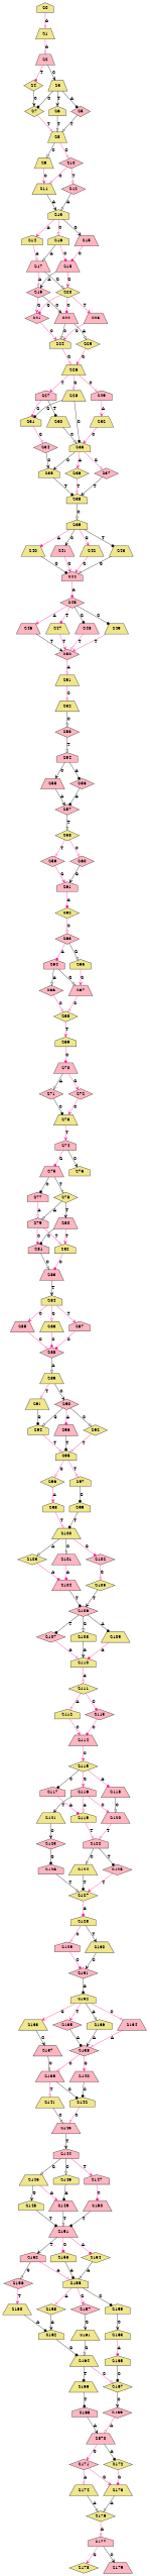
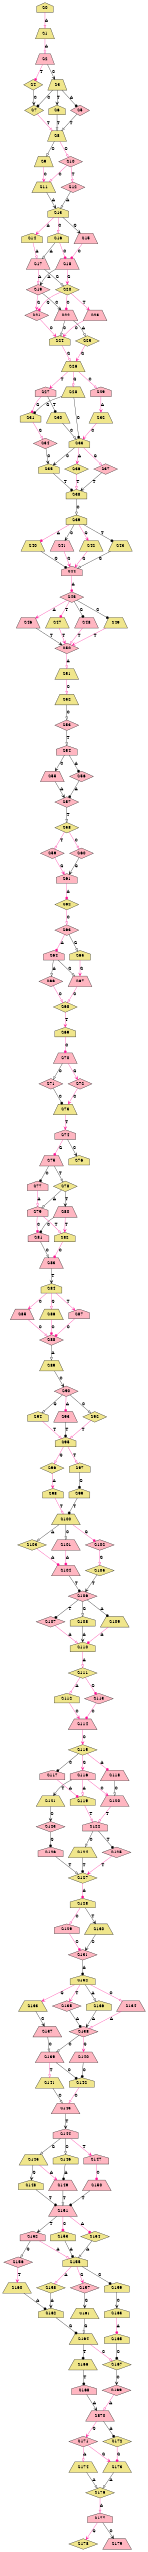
  strict digraph {
    node [fillcolor=khaki shape=trapezium style=filled]
    edge [arrowhead=onormal color=deeppink]
    S0 [shape=house]
    S1
    S2 [fillcolor=lightpink]
    S3
    S4 [shape=diamond]
    S5 [fillcolor=lightpink shape=diamond]
    S6 [shape=house]
    S7 [shape=diamond]
    S8
    S9
    S10 [fillcolor=lightpink shape=diamond]
    S11
    S12 [fillcolor=lightpink shape=diamond]
    S13 [shape=house]
    S14 [shape=house]
    S15 [fillcolor=lightpink]
    S16 [shape=house]
    S17 [fillcolor=lightpink]
    S18 [fillcolor=lightpink]
    S19 [fillcolor=lightpink shape=diamond]
    S20 [shape=diamond]
    S21 [fillcolor=lightpink shape=diamond]
    S22 [fillcolor=lightpink]
    S23 [fillcolor=lightpink]
    S24 [shape=house]
    S25 [shape=diamond]
    S26
    S27 [fillcolor=lightpink shape=house]
    S28
    S29 [fillcolor=lightpink shape=house]
    S30
    S31 [shape=house]
    S33 [shape=house]
    S32
    S34 [fillcolor=lightpink shape=diamond]
    S35 [shape=house]
    S36 [shape=diamond]
    S37 [fillcolor=lightpink shape=diamond]
    S38 [shape=house]
    S39 [shape=house]
    S40
    S41 [fillcolor=lightpink]
    S42
    S43
    S44 [fillcolor=lightpink shape=house]
    S45 [fillcolor=lightpink shape=diamond]
    S46 [fillcolor=lightpink]
    S47
    S48 [fillcolor=lightpink]
    S49
    S50 [fillcolor=lightpink shape=diamond]
    S51
    S52
    S53 [fillcolor=lightpink shape=diamond]
    S54 [fillcolor=lightpink shape=house]
    S55 [fillcolor=lightpink]
    S56 [fillcolor=lightpink shape=diamond]
    S57 [fillcolor=lightpink shape=diamond]
    S58 [shape=diamond]
    S59 [fillcolor=lightpink shape=diamond]
    S60 [fillcolor=lightpink shape=diamond]
    S61 [fillcolor=lightpink shape=house]
    S62 [shape=diamond]
    S63 [fillcolor=lightpink shape=diamond]
    S64 [fillcolor=lightpink shape=house]
    S65 [shape=house]
    S66 [fillcolor=lightpink shape=diamond]
    S67 [fillcolor=lightpink]
    S68 [shape=diamond]
    S69 [shape=house]
    S70 [fillcolor=lightpink]
    S71 [fillcolor=lightpink shape=diamond]
    S72 [fillcolor=lightpink shape=diamond]
    S73
    S74 [fillcolor=lightpink shape=house]
    S75 [fillcolor=lightpink]
    S76 [shape=house]
    S77 [fillcolor=lightpink shape=house]
    S78 [shape=diamond]
    S79 [fillcolor=lightpink shape=house]
    S80 [fillcolor=lightpink]
    S81 [fillcolor=lightpink shape=house]
    S82 [shape=house]
    S83 [fillcolor=lightpink]
    S84 [shape=house]
    S85 [fillcolor=lightpink]
    S86
    S87 [fillcolor=lightpink shape=house]
    S88 [fillcolor=lightpink shape=diamond]
    S89
    S90 [fillcolor=lightpink shape=diamond]
-   S91
    S92 [shape=diamond]
    S93 [fillcolor=lightpink]
    S94 [shape=house]
    S95 [shape=house]
    S96 [shape=diamond]
    S97 [shape=house]
    S98 [shape=house]
    S99 [shape=house]
    S100
    S101 [fillcolor=lightpink]
    S102 [fillcolor=lightpink shape=diamond]
    S103 [shape=diamond]
    S104 [fillcolor=lightpink]
    S105 [shape=diamond]
    S106 [fillcolor=lightpink shape=diamond]
    S107 [fillcolor=lightpink shape=diamond]
    S108 [shape=house]
    S109
    S110 [shape=house]
    S111 [shape=diamond]
    S112 [shape=house]
    S113 [fillcolor=lightpink shape=diamond]
    S114 [fillcolor=lightpink]
    S115 [shape=diamond]
    S116 [fillcolor=lightpink shape=house]
    S117 [fillcolor=lightpink shape=house]
    S118 [fillcolor=lightpink]
    S119 [shape=house]
    S120 [fillcolor=lightpink]
    S121
    S122 [fillcolor=lightpink shape=house]
    S123 [fillcolor=lightpink shape=diamond]
    S124
    S125 [fillcolor=lightpink shape=diamond]
    S126 [fillcolor=lightpink shape=house]
    S127 [shape=diamond]
    S128 [shape=house]
    S129 [fillcolor=lightpink shape=house]
    S130
    S131 [fillcolor=lightpink shape=diamond]
    S132 [shape=house]
    S133
    S134 [fillcolor=lightpink]
    S135 [fillcolor=lightpink shape=diamond]
    S136 [shape=house]
    S137 [fillcolor=lightpink]
    S138 [fillcolor=lightpink shape=diamond]
    S139 [fillcolor=lightpink]
    S140 [fillcolor=lightpink]
    S141
    S142 [shape=house]
    S143 [fillcolor=lightpink]
    S144 [fillcolor=lightpink shape=house]
    S145
    S146 [shape=house]
    S147 [fillcolor=lightpink shape=house]
    S148 [shape=house]
    S149 [fillcolor=lightpink]
    S150 [fillcolor=lightpink]
    S151 [fillcolor=lightpink]
    S152 [fillcolor=lightpink shape=house]
    S153 [shape=house]
    S154 [shape=diamond]
    S155 [shape=house]
    S156 [fillcolor=lightpink shape=diamond]
    S157 [fillcolor=lightpink shape=diamond]
    S158 [shape=diamond]
    S159 [shape=house]
    S160
    S161
    S162 [shape=house]
    S163 [shape=house]
    S164
    S165 [shape=house]
    S166
    S167 [shape=diamond]
    S168 [fillcolor=lightpink shape=house]
    S169 [fillcolor=lightpink shape=diamond]
    n171 [fillcolor=lightpink label=S870]
    S171 [fillcolor=lightpink shape=diamond]
    S172 [shape=diamond]
    S173
    S174
    S176 [shape=diamond]
    S177 [fillcolor=lightpink shape=house]
    S178 [shape=diamond]
    S179 [fillcolor=lightpink]
    S0 -> S1 [label=A]
    S1 -> S2 [label=A]
    S2 -> S3 [arrowhead=vee color=black label=C]
    S2 -> S4 [arrowhead=dot label=T]
    S3 -> S5 [arrowhead=dot color=black label=A]
    S3 -> S6 [arrowhead=vee color=black label=T]
    S3 -> S7 [arrowhead=dot color=black label=C]
    S4 -> S7 [arrowhead=vee color=black label=C]
    S5 -> S8 [color=black label=T]
    S6 -> S8 [color=black label=T]
    S7 -> S8 [label=T]
    S8 -> S9 [color=black label=C]
    S8 -> S10 [label=G]
    S9 -> S11 [arrowhead=vee label=C]
    S10 -> S11 [label=C]
    S10 -> S12 [label=T]
    S11 -> S13 [arrowhead=vee color=black label=A]
    S12 -> S13 [color=black label=A]
    S13 -> S14 [arrowhead=vee label=A]
    S13 -> S15 [arrowhead=vee color=black label=G]
    S13 -> S16 [label=C]
    S14 -> S17 [label=A]
    S15 -> S18 [arrowhead=dot label=C]
    S16 -> S17 [color=black label=A]
    S16 -> S18 [arrowhead=dot label=C]
    S17 -> S19 [label=A]
    S17 -> S20 [color=black label=G]
    S18 -> S19 [arrowhead=vee color=black label=A]
    S18 -> S20 [arrowhead=vee label=G]
    S19 -> S21 [arrowhead=vee label=G]
    S19 -> S22 [arrowhead=vee color=black label=C]
    S20 -> S21 [arrowhead=dot label=G]
    S20 -> S22 [arrowhead=dot label=C]
    S20 -> S23 [arrowhead=vee label=T]
    S21 -> S24 [arrowhead=vee label=C]
    S22 -> S24 [color=black label=C]
    S22 -> S25 [color=black label=A]
    S23 -> S24 [arrowhead=vee label=C]
    S24 -> S26 [label=G]
    S25 -> S26 [arrowhead=vee label=G]
    S26 -> S27 [arrowhead=vee label=T]
    S26 -> S28 [label=G]
    S26 -> S29 [label=C]
    S27 -> S30 [arrowhead=dot color=black label=T]
    S27 -> S31 [arrowhead=dot label=G]
    S28 -> S31 [arrowhead=dot color=black label=G]
    S28 -> S33 [arrowhead=dot color=black label=C]
    S29 -> S32 [arrowhead=vee label=A]
    S30 -> S33 [color=black label=C]
    S31 -> S34 [label=G]
    S33 -> S35 [arrowhead=vee color=black label=C]
    S33 -> S36 [arrowhead=vee label=A]
    S33 -> S37 [label=G]
    S32 -> S33 [arrowhead=vee label=C]
    S34 -> S35 [arrowhead=vee color=black label=C]
    S35 -> S38 [arrowhead=dot color=black label=T]
    S36 -> S38 [label=T]
    S37 -> S38 [arrowhead=vee color=black label=T]
    S38 -> S39 [color=black label=C]
    S39 -> S40 [arrowhead=dot label=A]
    S39 -> S41 [arrowhead=vee color=black label=C]
    S39 -> S42 [arrowhead=vee label=G]
    S39 -> S43 [arrowhead=dot color=black label=T]
    S40 -> S44 [arrowhead=dot color=black label=G]
    S41 -> S44 [arrowhead=vee label=G]
    S42 -> S44 [arrowhead=vee label=G]
    S43 -> S44 [color=black label=G]
    S44 -> S45 [arrowhead=dot label=A]
    S45 -> S46 [arrowhead=vee label=A]
    S45 -> S47 [arrowhead=dot label=T]
    S45 -> S48 [arrowhead=dot color=black label=G]
    S45 -> S49 [arrowhead=dot color=black label=C]
    S46 -> S50 [arrowhead=vee color=black label=T]
    S47 -> S50 [arrowhead=vee label=T]
    S48 -> S50 [label=T]
    S49 -> S50 [arrowhead=vee label=T]
    S50 -> S51 [label=A]
    S51 -> S52 [label=C]
    S52 -> S53 [color=black label=C]
    S53 -> S54 [color=black label=T]
    S54 -> S55 [arrowhead=vee color=black label=C]
    S54 -> S56 [arrowhead=dot color=black label=A]
    S55 -> S57 [arrowhead=vee color=black label=A]
    S56 -> S57 [arrowhead=dot color=black label=A]
    S57 -> S58 [color=black label=T]
    S58 -> S59 [label=T]
    S58 -> S60 [label=C]
    S59 -> S61 [arrowhead=vee label=G]
    S60 -> S61 [arrowhead=vee color=black label=G]
    S61 -> S62 [arrowhead=dot label=A]
    S62 -> S63 [label=C]
    S63 -> S64 [arrowhead=dot label=A]
    S63 -> S65 [color=black label=G]
    S64 -> S66 [color=black label=A]
    S64 -> S67 [color=black label=G]
    S65 -> S67 [arrowhead=vee label=G]
    S66 -> S68 [label=C]
    S67 -> S68 [label=C]
    S68 -> S69 [arrowhead=vee label=T]
    S69 -> S70 [arrowhead=dot label=C]
-   S70 -> S71 [color=black label=A]
+   S70 -> S71 [color=black label=C]
    S70 -> S72 [arrowhead=vee label=G]
    S71 -> S73 [arrowhead=dot color=black label=C]
    S72 -> S73 [arrowhead=vee label=C]
    S73 -> S74 [arrowhead=vee label=T]
    S74 -> S75 [arrowhead=dot label=G]
    S74 -> S76 [arrowhead=vee color=black label=C]
    S75 -> S77 [arrowhead=dot color=black label=C]
    S75 -> S78 [color=black label=T]
    S77 -> S79 [label=A]
    S78 -> S79 [color=black label=A]
    S78 -> S80 [arrowhead=vee color=black label=T]
    S79 -> S81 [arrowhead=dot label=C]
    S79 -> S82 [label=T]
    S80 -> S81 [arrowhead=dot color=black label=C]
    S80 -> S82 [arrowhead=vee label=T]
    S81 -> S83 [color=black label=C]
    S82 -> S83 [arrowhead=dot label=C]
    S83 -> S84 [arrowhead=vee color=black label=T]
    S84 -> S85 [arrowhead=vee label=C]
    S84 -> S86 [label=G]
    S84 -> S87 [arrowhead=vee label=T]
    S85 -> S88 [label=C]
    S86 -> S88 [arrowhead=dot label=C]
    S87 -> S88 [arrowhead=dot label=C]
    S88 -> S89 [color=black label=A]
    S89 -> S90 [arrowhead=vee color=black label=C]
-   S89 -> S91 [label=T]
    S90 -> S92 [color=black label=C]
    S90 -> S93 [arrowhead=dot label=A]
    S90 -> S94 [color=black label=G]
-   S91 -> S94 [arrowhead=dot color=black label=G]
    S92 -> S95 [label=T]
    S93 -> S95 [arrowhead=dot color=black label=T]
    S94 -> S95 [label=T]
    S95 -> S96 [label=G]
    S95 -> S97 [label=T]
    S96 -> S98 [arrowhead=vee label=A]
    S97 -> S99 [arrowhead=dot color=black label=G]
    S98 -> S100 [label=T]
    S99 -> S100 [arrowhead=dot color=black label=T]
    S100 -> S101 [color=black label=C]
    S100 -> S102 [arrowhead=dot label=G]
    S100 -> S103 [color=black label=A]
    S101 -> S104 [arrowhead=dot label=A]
    S102 -> S105 [label=G]
    S103 -> S104 [arrowhead=dot label=A]
    S104 -> S106 [arrowhead=dot color=black label=T]
    S105 -> S106 [arrowhead=vee color=black label=T]
    S106 -> S107 [arrowhead=dot color=black label=T]
    S106 -> S108 [color=black label=G]
    S106 -> S109 [arrowhead=dot color=black label=A]
    S107 -> S110 [label=A]
    S108 -> S110 [arrowhead=vee color=black label=A]
    S109 -> S110 [arrowhead=dot label=A]
    S110 -> S111 [label=A]
    S111 -> S112 [label=A]
    S111 -> S113 [arrowhead=dot label=G]
    S112 -> S114 [arrowhead=vee label=C]
    S113 -> S114 [arrowhead=dot label=C]
    S114 -> S115 [arrowhead=vee label=C]
    S115 -> S116 [arrowhead=vee label=G]
    S115 -> S117 [arrowhead=dot color=black label=C]
    S115 -> S118 [arrowhead=dot label=A]
    S116 -> S119 [label=A]
    S116 -> S120 [arrowhead=vee label=C]
    S116 -> S121 [arrowhead=vee color=black label=T]
    S117 -> S119 [arrowhead=dot label=A]
    S118 -> S120 [color=black label=C]
    S119 -> S122 [label=T]
    S120 -> S122 [label=T]
    S121 -> S123 [arrowhead=vee color=black label=C]
    S122 -> S124 [color=black label=C]
    S122 -> S125 [arrowhead=dot color=black label=T]
    S123 -> S126 [arrowhead=dot color=black label=G]
    S124 -> S127 [arrowhead=dot color=black label=T]
    S125 -> S127 [arrowhead=vee label=T]
    S126 -> S127 [color=black label=T]
    S127 -> S128 [arrowhead=dot label=A]
    S128 -> S129 [label=C]
    S128 -> S130 [arrowhead=vee color=black label=T]
    S129 -> S131 [arrowhead=dot label=C]
    S130 -> S131 [arrowhead=vee color=black label=C]
    S131 -> S132 [arrowhead=dot color=black label=A]
    S132 -> S133 [arrowhead=vee label=G]
    S132 -> S134 [label=C]
    S132 -> S135 [arrowhead=vee label=T]
    S132 -> S136 [color=black label=A]
    S133 -> S137 [arrowhead=vee color=black label=C]
    S134 -> S138 [label=A]
    S135 -> S138 [arrowhead=dot color=black label=A]
    S136 -> S138 [arrowhead=vee color=black label=A]
    S137 -> S139 [color=black label=C]
-   S138 -> S139 [label=C]
+   S138 -> S139 [color=black label=C]
    S138 -> S140 [arrowhead=vee label=G]
    S139 -> S141 [label=T]
    S139 -> S142 [arrowhead=dot color=black label=C]
    S140 -> S142 [arrowhead=dot color=black label=C]
    S141 -> S143 [color=black label=C]
    S142 -> S143 [label=C]
    S143 -> S144 [arrowhead=vee color=black label=T]
    S144 -> S145 [color=black label=G]
    S144 -> S146 [color=black label=C]
    S144 -> S147 [arrowhead=vee label=T]
    S145 -> S148 [arrowhead=vee color=black label=G]
    S145 -> S149 [arrowhead=vee label=A]
    S146 -> S149 [arrowhead=dot color=black label=A]
    S147 -> S150 [arrowhead=dot label=C]
    S148 -> S151 [arrowhead=dot color=black label=T]
    S149 -> S151 [color=black label=T]
    S150 -> S151 [arrowhead=dot color=black label=T]
    S151 -> S152 [arrowhead=vee color=black label=T]
    S151 -> S153 [arrowhead=dot label=C]
    S151 -> S154 [arrowhead=dot label=A]
    S152 -> S155 [label=A]
    S152 -> S156 [color=black label=G]
    S153 -> S155 [arrowhead=dot color=black label=A]
    S154 -> S155 [color=black label=A]
    S155 -> S157 [arrowhead=vee label=G]
    S155 -> S158 [label=A]
    S155 -> S159 [arrowhead=dot color=black label=C]
    S156 -> S160 [arrowhead=vee label=T]
    S157 -> S161 [arrowhead=vee color=black label=G]
    S158 -> S162 [arrowhead=vee color=black label=A]
    S159 -> S163 [arrowhead=vee color=black label=C]
    S160 -> S162 [arrowhead=dot color=black label=A]
    S161 -> S164 [color=black label=G]
    S162 -> S164 [arrowhead=dot color=black label=G]
    S163 -> S165 [arrowhead=dot label=A]
    S164 -> S166 [arrowhead=dot color=black label=T]
    S164 -> S167 [label=C]
    S165 -> S167 [arrowhead=dot color=black label=C]
    S166 -> S168 [arrowhead=dot color=black label=T]
    S167 -> S169 [arrowhead=vee color=black label=C]
    S168 -> n171 [arrowhead=vee color=black label=A]
    S169 -> n171 [label=A]
    n171 -> S171 [arrowhead=vee label=G]
    n171 -> S172 [arrowhead=dot color=black label=A]
    S171 -> S173 [arrowhead=vee label=G]
    S171 -> S174 [label=A]
    S172 -> S173 [arrowhead=dot label=G]
    S173 -> S176 [color=black label=A]
    S174 -> S176 [color=black label=A]
    S176 -> S177 [label=A]
    S177 -> S178 [arrowhead=vee label=G]
    S177 -> S179 [arrowhead=vee color=black label=C]
  }
